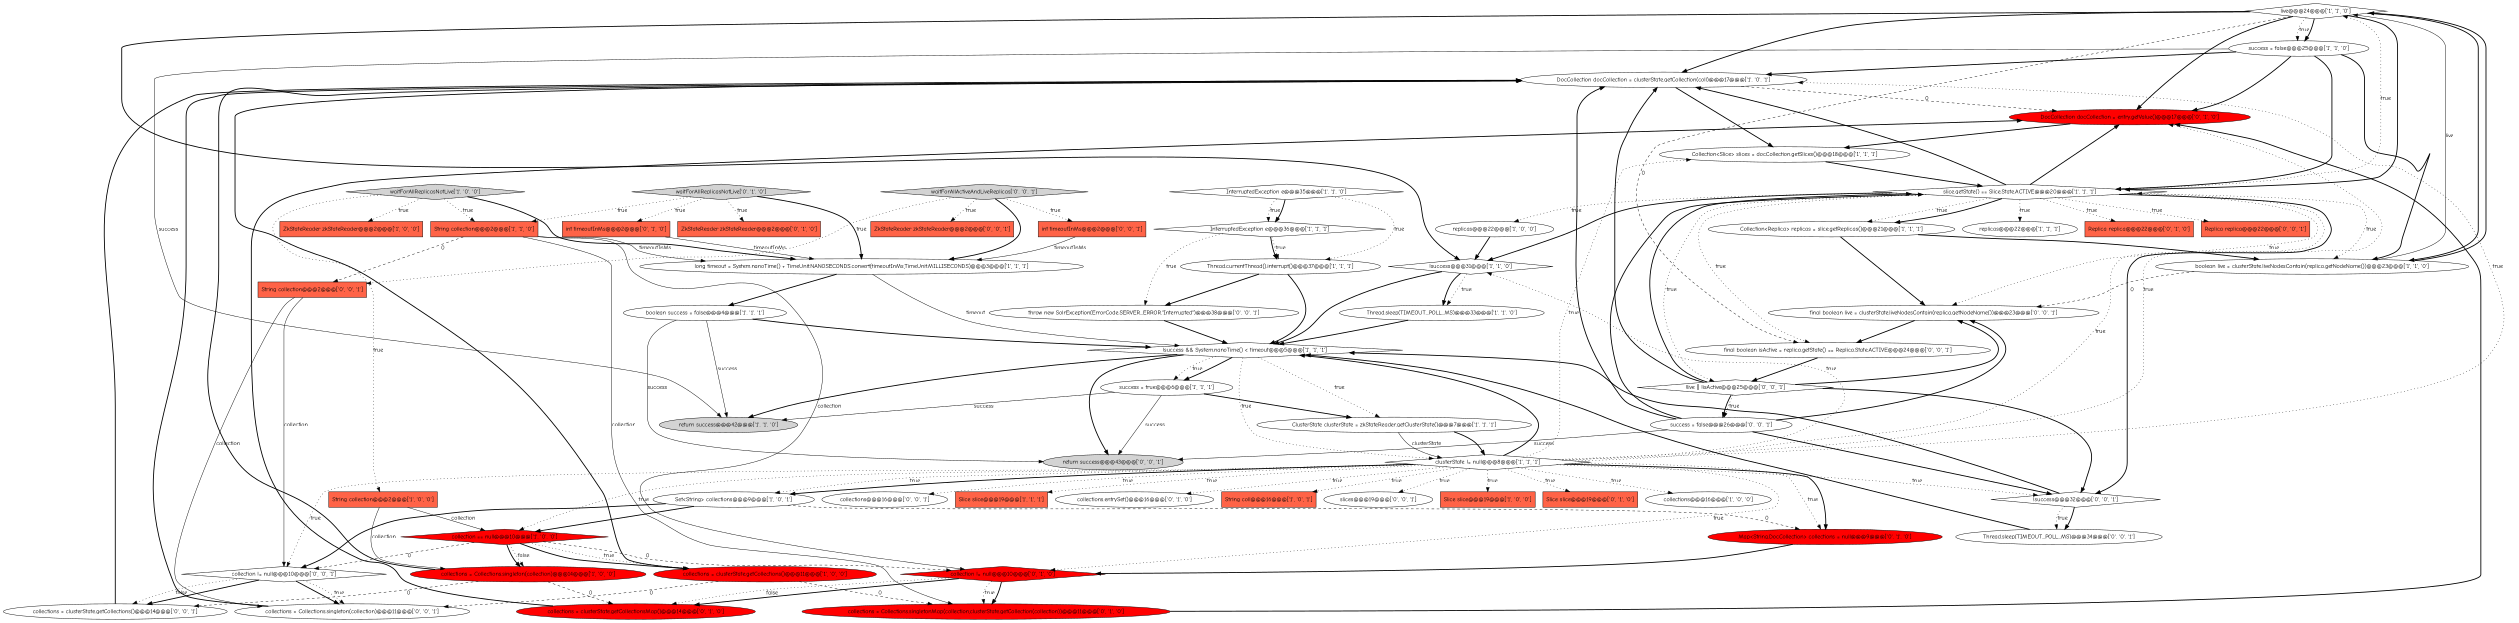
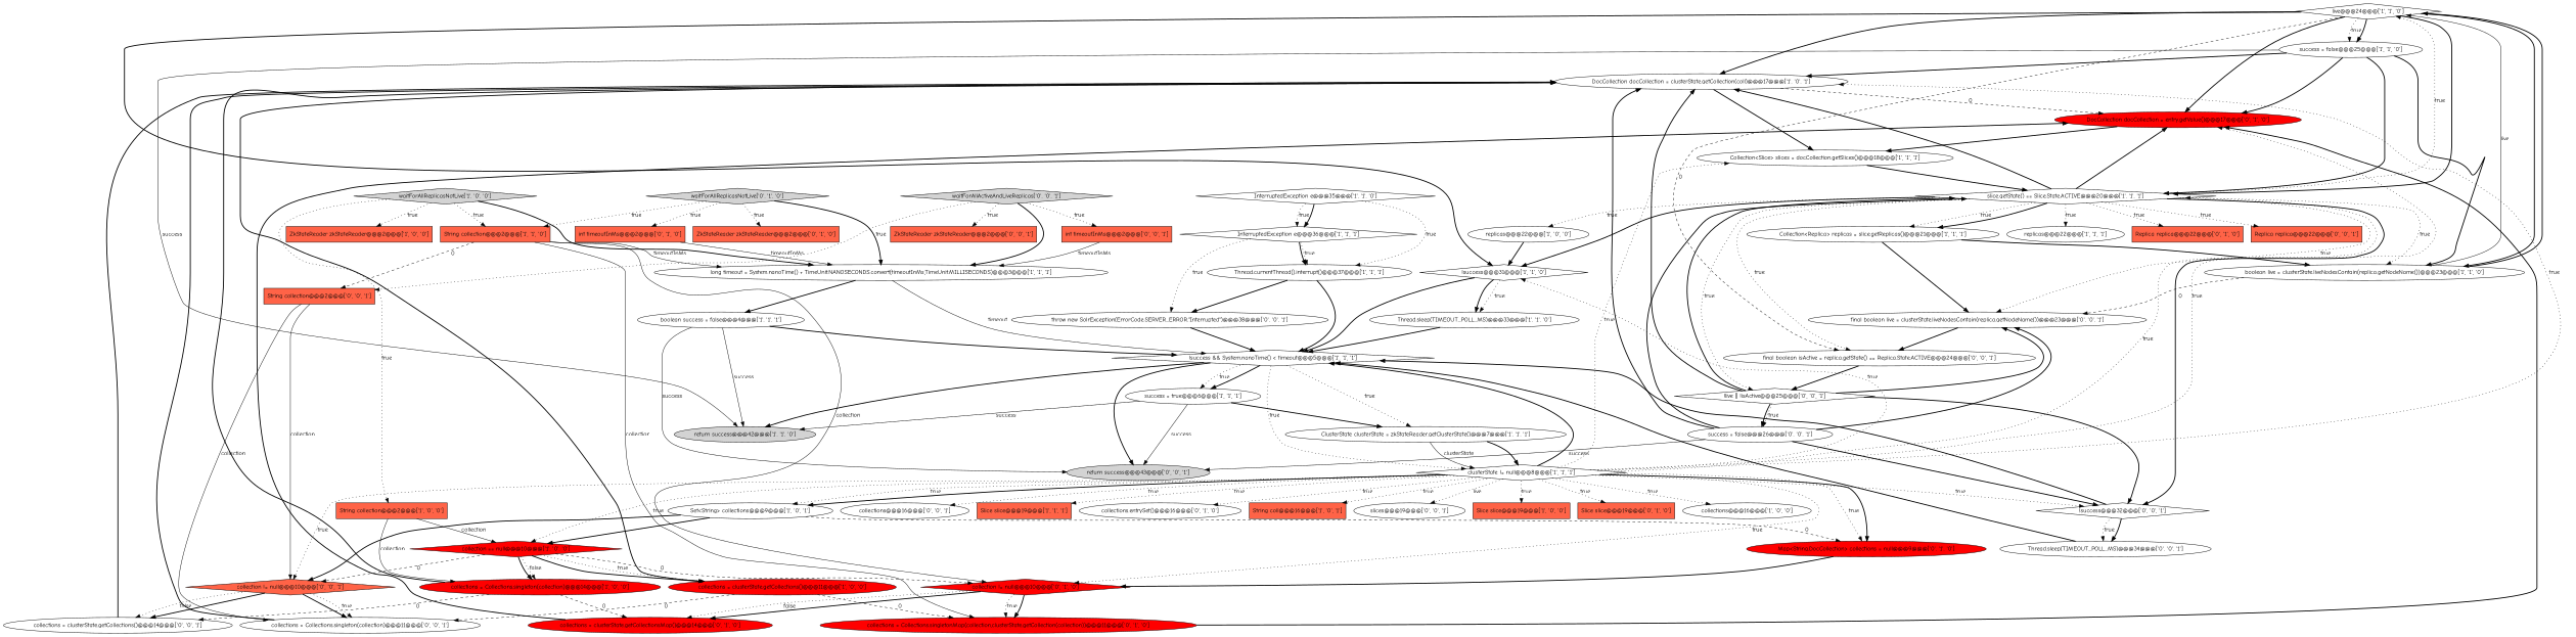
  digraph {
    fontname="Comic Neue"
    node [fillcolor=white fontname="Comic Neue" shape=ellipse style=filled]
    edge [fontname="Comic Neue" style=bold]
    n1 [label="live@@@24@@@['1', '1', '0']" shape=diamond]
    n2 [label="DocCollection docCollection = clusterState.getCollection(coll)@@@17@@@['1', '0', '1']"]
    n3 [label="slice.getState() == Slice.State.ACTIVE@@@20@@@['1', '1', '1']" shape=diamond]
    n4 [fillcolor=red label="DocCollection docCollection = entry.getValue()@@@17@@@['0', '1', '0']"]
    n5 [label="boolean live = clusterState.liveNodesContain(replica.getNodeName())@@@23@@@['1', '1', '0']"]
    n6 [label="!success@@@31@@@['1', '1', '0']" shape=diamond]
    n7 [label="success = false@@@25@@@['1', '1', '0']"]
    n8 [label="final boolean isActive = replica.getState() == Replica.State.ACTIVE@@@24@@@['0', '0', '1']"]
    n9 [label="Collection<Slice> slices = docCollection.getSlices()@@@18@@@['1', '1', '1']"]
    n10 [label="final boolean live = clusterState.liveNodesContain(replica.getNodeName())@@@23@@@['0', '0', '1']"]
    n11 [label="!live || !isActive@@@25@@@['0', '0', '1']" shape=diamond]
    n12 [label="replicas@@@22@@@['1', '1', '1']"]
    n13 [label="!success@@@32@@@['0', '0', '1']" shape=diamond]
    n14 [label="Collection<Replica> replicas = slice.getReplicas()@@@21@@@['1', '1', '1']"]
    n15 [fillcolor=tomato label="Replica replica@@@22@@@['0', '1', '0']" shape=box]
    n16 [fillcolor=tomato label="Replica replica@@@22@@@['0', '0', '1']" shape=box]
    n17 [label="replicas@@@22@@@['1', '0', '0']"]
    n18 [label="!success && System.nanoTime() < timeout@@@5@@@['1', '1', '1']" shape=diamond]
    n19 [label="Thread.sleep(TIMEOUT_POLL_MS)@@@33@@@['1', '1', '0']"]
    n20 [fillcolor=lightgray label="return success@@@42@@@['1', '1', '0']"]
    n21 [label="success = false@@@26@@@['0', '0', '1']"]
    n22 [label="Thread.sleep(TIMEOUT_POLL_MS)@@@34@@@['0', '0', '1']"]
    n23 [fillcolor=lightgray label="waitForAllReplicasNotLive['0', '1', '0']" shape=diamond]
    n24 [fillcolor=tomato label="ZkStateReader zkStateReader@@@2@@@['0', '1', '0']" shape=box]
    n25 [label="long timeout = System.nanoTime() + TimeUnit.NANOSECONDS.convert(timeoutInMs,TimeUnit.MILLISECONDS)@@@3@@@['1', '1', '1']"]
    n26 [fillcolor=tomato label="int timeoutInMs@@@2@@@['0', '1', '0']" shape=box]
    n27 [fillcolor=tomato label="String collection@@@2@@@['1', '1', '0']" shape=box]
    n28 [label="boolean success = false@@@4@@@['1', '1', '1']"]
    n29 [fillcolor=red label="collections = Collections.singletonMap(collection,clusterState.getCollection(collection))@@@11@@@['0', '1', '0']"]
    n30 [fillcolor=red label="collection != null@@@10@@@['0', '1', '0']" shape=diamond]
    n31 [fillcolor=tomato label="String collection@@@2@@@['0', '0', '1']" shape=box]
    n32 [label="collections = Collections.singleton(collection)@@@11@@@['0', '0', '1']"]
    n33 [label="clusterState != null@@@8@@@['1', '1', '1']" shape=diamond]
    n34 [label="success = true@@@6@@@['1', '1', '1']"]
    n35 [fillcolor=lightgray label="return success@@@43@@@['0', '0', '1']"]
    n36 [label="ClusterState clusterState = zkStateReader.getClusterState()@@@7@@@['1', '1', '1']"]
    n37 [fillcolor=red label="collection == null@@@10@@@['1', '0', '0']" shape=diamond]
    n38 [fillcolor=tomato label="Slice slice@@@19@@@['1', '1', '1']" shape=box]
    n39 [label="collections.entrySet()@@@16@@@['0', '1', '0']"]
    n40 [fillcolor=tomato label="String coll@@@16@@@['1', '0', '1']" shape=box]
-   n41 [label="collection != null@@@10@@@['0', '0', '1']" shape=diamond]
+   n41 [fillcolor=tomato label="collection != null@@@10@@@['0', '0', '1']" shape=diamond]
    n42 [label="Set<String> collections@@@9@@@['1', '0', '1']"]
    n43 [fillcolor=red label="Map<String,DocCollection> collections = null@@@9@@@['0', '1', '0']"]
    n44 [label="slices@@@19@@@['0', '0', '1']"]
    n45 [fillcolor=tomato label="Slice slice@@@19@@@['1', '0', '0']" shape=box]
    n46 [fillcolor=tomato label="Slice slice@@@19@@@['0', '1', '0']" shape=box]
    n47 [label="collections@@@16@@@['1', '0', '0']"]
    n48 [label="collections@@@16@@@['0', '0', '1']"]
    n49 [fillcolor=tomato label="String collection@@@2@@@['1', '0', '0']" shape=box]
    n50 [fillcolor=red label="collections = Collections.singleton(collection)@@@14@@@['1', '0', '0']"]
    n51 [fillcolor=red label="collections = clusterState.getCollectionsMap()@@@14@@@['0', '1', '0']"]
    n52 [label="collections = clusterState.getCollections()@@@14@@@['0', '0', '1']"]
    n53 [fillcolor=red label="collections = clusterState.getCollections()@@@11@@@['1', '0', '0']"]
    n54 [label="InterruptedException e@@@36@@@['1', '1', '1']" shape=diamond]
    n55 [label="Thread.currentThread().interrupt()@@@37@@@['1', '1', '1']"]
    n56 [label="throw new SolrException(ErrorCode.SERVER_ERROR,\"Interrupted\")@@@38@@@['0', '0', '1']"]
    n57 [fillcolor=lightgray label="waitForAllReplicasNotLive['1', '0', '0']" shape=diamond]
    n58 [fillcolor=tomato label="ZkStateReader zkStateReader@@@2@@@['1', '0', '0']" shape=box]
    n59 [fillcolor=tomato label="ZkStateReader zkStateReader@@@2@@@['0', '0', '1']" shape=box]
    n60 [label="InterruptedException e@@@35@@@['1', '1', '0']" shape=diamond]
    n61 [fillcolor=tomato label="int timeoutInMs@@@2@@@['0', '0', '1']" shape=box]
    n62 [fillcolor=lightgray label="waitForAllActiveAndLiveReplicas['0', '0', '1']" shape=diamond]
    n1 -> n2
    n1 -> n3
    n1 -> n4
    n1 -> n5
    n1 -> n6
    n1 -> n7 [label=true style=dotted]
    n1 -> n7
    n1 -> n8 [label=0 style=dashed]
    n2 -> n4 [label=0 style=dashed]
    n2 -> n9
    n3 -> n1 [label=true style=dotted]
    n3 -> n2
    n3 -> n4
    n3 -> n5 [label=true style=dotted]
    n3 -> n6
    n3 -> n8 [label=true style=dotted]
    n3 -> n10 [label=true style=dotted]
    n3 -> n11 [label=true style=dotted]
    n3 -> n12 [label=true style=dotted]
    n3 -> n13
    n3 -> n14 [label=true style=dotted]
    n3 -> n14
    n3 -> n15 [label=true style=dotted]
    n3 -> n16 [label=true style=dotted]
    n3 -> n17 [label=true style=dotted]
    n4 -> n9
    n5 -> n1
    n5 -> n1 [label=live style=solid]
    n5 -> n10 [label=0 style=dashed]
    n6 -> n18
    n6 -> n19
    n6 -> n19 [label=true style=dotted]
    n7 -> n2
    n7 -> n3
    n7 -> n4
    n7 -> n5
    n7 -> n20 [label=success style=solid]
    n8 -> n11
    n9 -> n3
    n10 -> n8
    n11 -> n2
    n11 -> n3
    n11 -> n10
    n11 -> n13
    n11 -> n21 [label=true style=dotted]
    n11 -> n21
    n13 -> n18
    n13 -> n22
    n13 -> n22 [label=true style=dotted]
    n14 -> n5
    n14 -> n10
    n17 -> n6
    n18 -> n20
    n18 -> n33 [label=true style=dotted]
    n18 -> n34 [label=true style=dotted]
    n18 -> n34
    n18 -> n35
    n18 -> n36 [label=true style=dotted]
    n19 -> n18
    n21 -> n2
    n21 -> n3
    n21 -> n10
    n21 -> n13
    n21 -> n35 [label=success style=solid]
    n22 -> n18
    n23 -> n24 [label=true style=dotted]
    n23 -> n25
    n23 -> n26 [label=true style=dotted]
    n23 -> n27 [label=true style=dotted]
    n25 -> n18 [label=timeout style=solid]
    n25 -> n28
    n26 -> n25 [label=timeoutInMs style=solid]
    n27 -> n25 [label=timeoutInMs style=solid]
    n27 -> n29 [label=collection style=solid]
    n27 -> n30 [label=collection style=solid]
    n27 -> n31 [label=0 style=dashed]
    n28 -> n18
    n28 -> n20 [label=success style=solid]
    n28 -> n35 [label=success style=solid]
    n29 -> n4
    n30 -> n29
    n30 -> n29 [label=true style=dotted]
    n30 -> n51
    n30 -> n51 [label=false style=dotted]
    n31 -> n32 [label=collection style=solid]
    n31 -> n41 [label=collection style=solid]
    n32 -> n2
    n33 -> n2 [label=true style=dotted]
    n33 -> n3 [label=true style=dotted]
    n33 -> n4 [label=true style=dotted]
    n33 -> n6 [label=true style=dotted]
    n33 -> n9 [label=true style=dotted]
    n33 -> n13 [label=true style=dotted]
    n33 -> n18
    n33 -> n30 [label=true style=dotted]
    n33 -> n37 [label=true style=dotted]
    n33 -> n38 [label=true style=dotted]
    n33 -> n39 [label=true style=dotted]
    n33 -> n40 [label=true style=dotted]
    n33 -> n41 [label=true style=dotted]
    n33 -> n42
    n33 -> n42 [label=true style=dotted]
    n33 -> n43
    n33 -> n43 [label=true style=dotted]
-   n33 -> n44 [label=true style=dotted]
+   n33 -> n44 [label=live style=dotted]
    n33 -> n45 [label=true style=dotted]
    n33 -> n46 [label=true style=dotted]
    n33 -> n47 [label=true style=dotted]
    n33 -> n48 [label=true style=dotted]
    n34 -> n20 [label=success style=solid]
    n34 -> n35 [label=success style=solid]
    n34 -> n36
    n36 -> n33
    n36 -> n33 [label=clusterState style=solid]
    n37 -> n30 [label=0 style=dashed]
    n37 -> n41 [label=0 style=dashed]
    n37 -> n50 [label=false style=dotted]
    n37 -> n50
    n37 -> n53 [label=true style=dotted]
    n37 -> n53
    n41 -> n32
    n41 -> n32 [label=true style=dotted]
    n41 -> n52
    n41 -> n52 [label=false style=dotted]
    n42 -> n37
    n42 -> n41
    n42 -> n43 [label=0 style=dashed]
    n43 -> n30
    n49 -> n37 [label=collection style=solid]
    n49 -> n50 [label=collection style=solid]
    n50 -> n2
    n50 -> n51 [label=0 style=dashed]
    n50 -> n52 [label=0 style=dashed]
    n51 -> n4
    n52 -> n2
    n53 -> n2
    n53 -> n29 [label=0 style=dashed]
    n53 -> n32 [label=0 style=dashed]
    n54 -> n55 [label=true style=dotted]
    n54 -> n55
    n54 -> n56 [label=true style=dotted]
    n55 -> n18
    n55 -> n56
    n56 -> n18
    n57 -> n25
    n57 -> n27 [label=true style=dotted]
    n57 -> n49 [label=true style=dotted]
    n57 -> n58 [label=true style=dotted]
    n60 -> n54 [label=true style=dotted]
    n60 -> n54
    n60 -> n55 [label=true style=dotted]
    n61 -> n25 [label=timeoutInMs style=solid]
    n62 -> n25
    n62 -> n31 [label=true style=dotted]
    n62 -> n59 [label=true style=dotted]
    n62 -> n61 [label=true style=dotted]
  }
